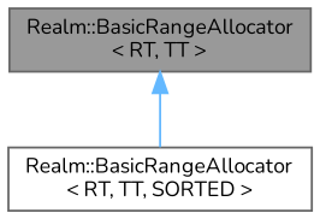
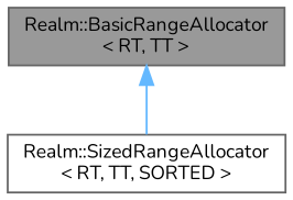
  digraph {
    fontname=Nunito
    node [color=gray40 fontname=Nunito fontsize=10 shape=box style=filled]
    n1 [fillcolor=grey60 fontcolor=black height=0.2 label="Realm::BasicRangeAllocator\l\< RT, TT \>" width=0.4]
-   n2 [fillcolor=white height=0.2 label="Realm::BasicRangeAllocator\l\< RT, TT, SORTED \>" width=0.4]
+   n2 [fillcolor=white height=0.2 label="Realm::SizedRangeAllocator\l\< RT, TT, SORTED \>" width=0.4]
    n1 -> n2 [color=steelblue1 dir=back fontname=Nunito fontsize=10 labelfontname=Helvetica labelfontsize=10 style=solid]
  }
